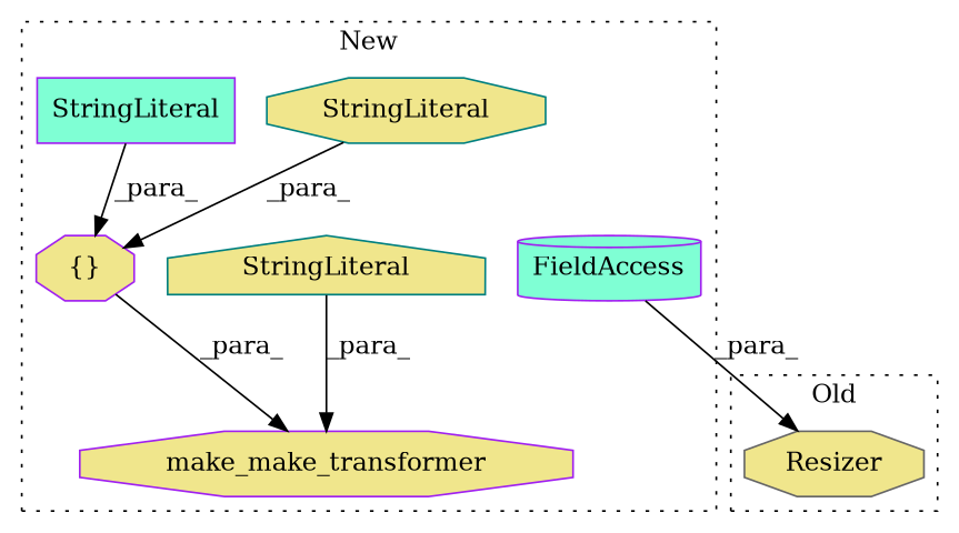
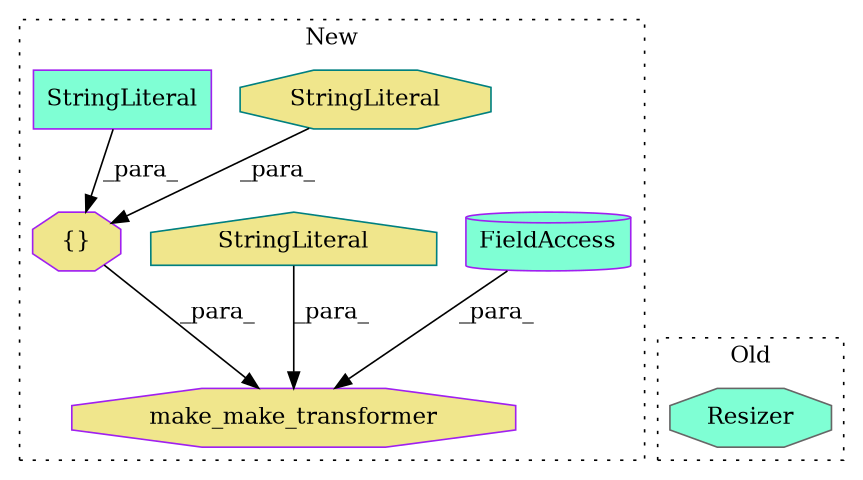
  digraph {
    node [a=45 color=purple fillcolor=khaki shape=octagon style=filled]
    n1 [a=32 l="23,1" label=make_make_transformer s="2863,2953"]
    n2 [a=4 l="1,1" label="{}" s="2928,2952"]
    n3 [a=22 fillcolor=aquamarine l=12 label=FieldAccess s=2886 shape=cylinder]
    n4 [color=teal l=16 label=StringLiteral s=2899 shape=house]
    n5 [color=teal l=14 label=StringLiteral s=2938]
    n6 [fillcolor=aquamarine l=8 label=StringLiteral s=2929 shape=box]
-   n7 [a=32 color=gray40 l=9 label=Resizer s=2664]
+   n7 [a=32 color=gray40 fillcolor=aquamarine l=9 label=Resizer s=2664]
    subgraph cluster_1 {
      label=New
      style=dotted
      n1
      n2
      n3
      n4
      n5
      n6
    }
    subgraph cluster_2 {
      label=Old
      style=dotted
      n7
    }
    n2 -> n1 [label=_para_]
-   n3 -> n7 [label=_para_]
+   n3 -> n1 [label=_para_]
    n4 -> n1 [label=_para_]
    n5 -> n2 [label=_para_]
    n6 -> n2 [label=_para_]
  }
